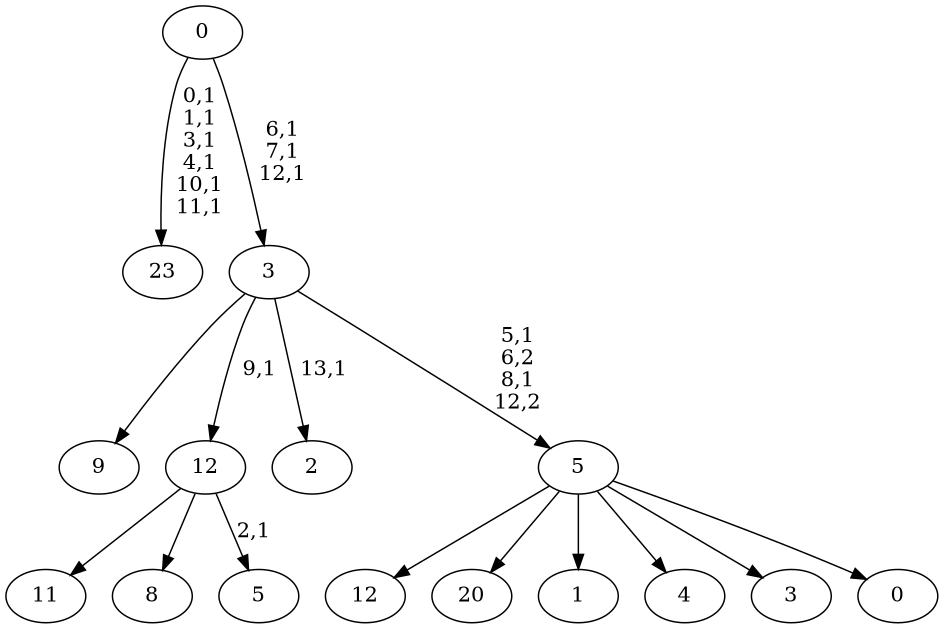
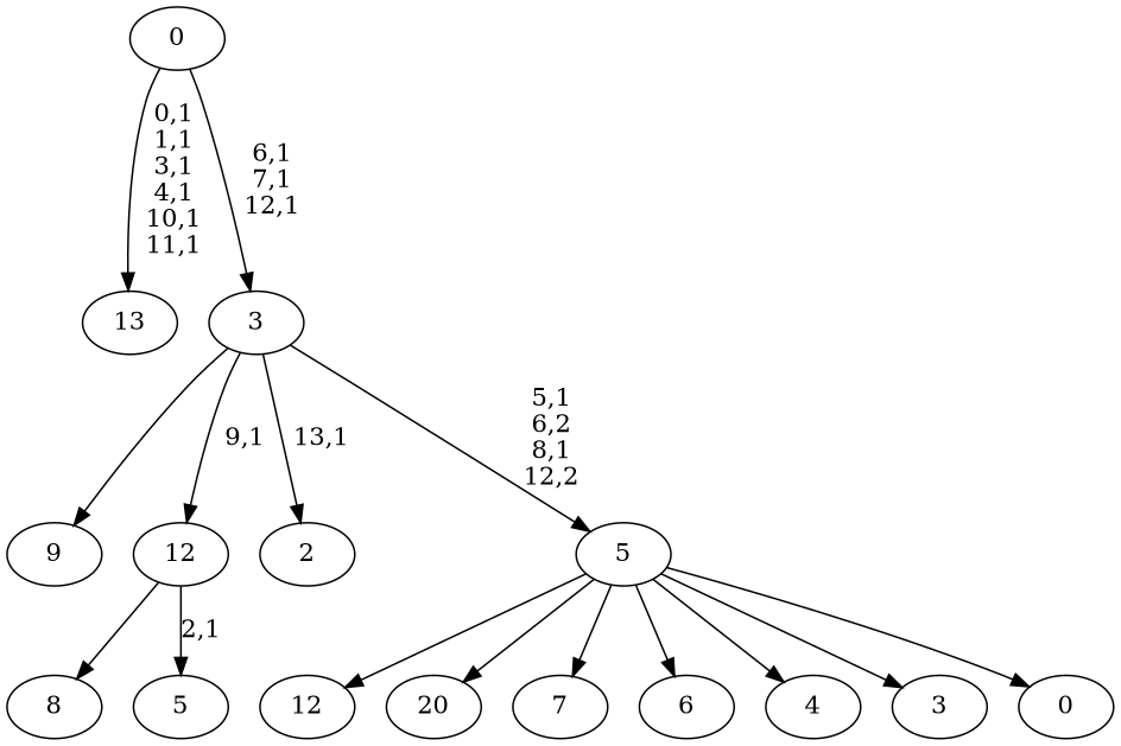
  digraph {
-   n1 [label=23]
+   n1 [label=13]
    n2 [label=12]
-   n3 [label=11]
    n4 [label=20]
    n5 [label=9]
    n6 [label=8]
-   n8 [label=1]
+   n7 [label=7]
+   n8 [label=6]
    n9 [label=5]
    12
    n11 [label=4]
    n12 [label=3]
    n13 [label=2]
    n14 [label=0]
    5
    3
    0
-   12 -> n3
    12 -> n6
    12 -> n9 [label="2,1"]
    5 -> n2
    5 -> n4
+   5 -> n7
    5 -> n8
    5 -> n11
    5 -> n12
    5 -> n14
    3 -> n5
    3 -> 12 [label="9,1"]
    3 -> n13 [label="13,1"]
    3 -> 5 [label="5,1\n6,2\n8,1\n12,2"]
    0 -> n1 [label="0,1\n1,1\n3,1\n4,1\n10,1\n11,1"]
    0 -> 3 [label="6,1\n7,1\n12,1"]
  }
